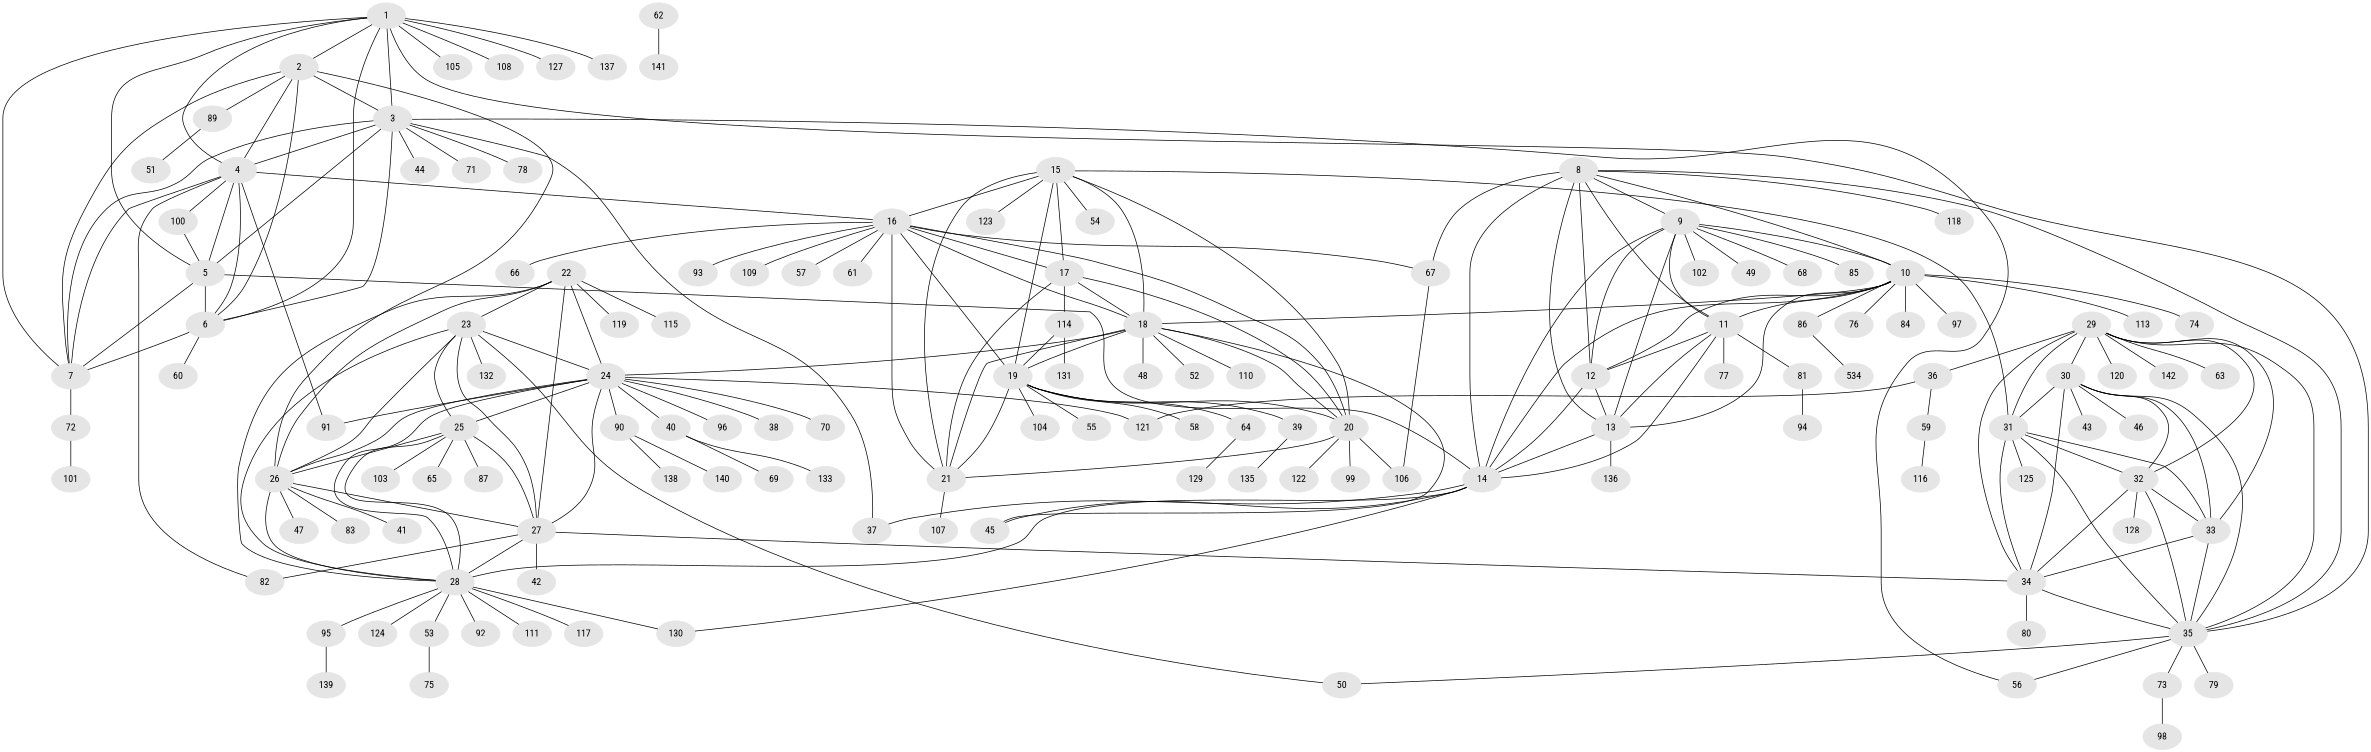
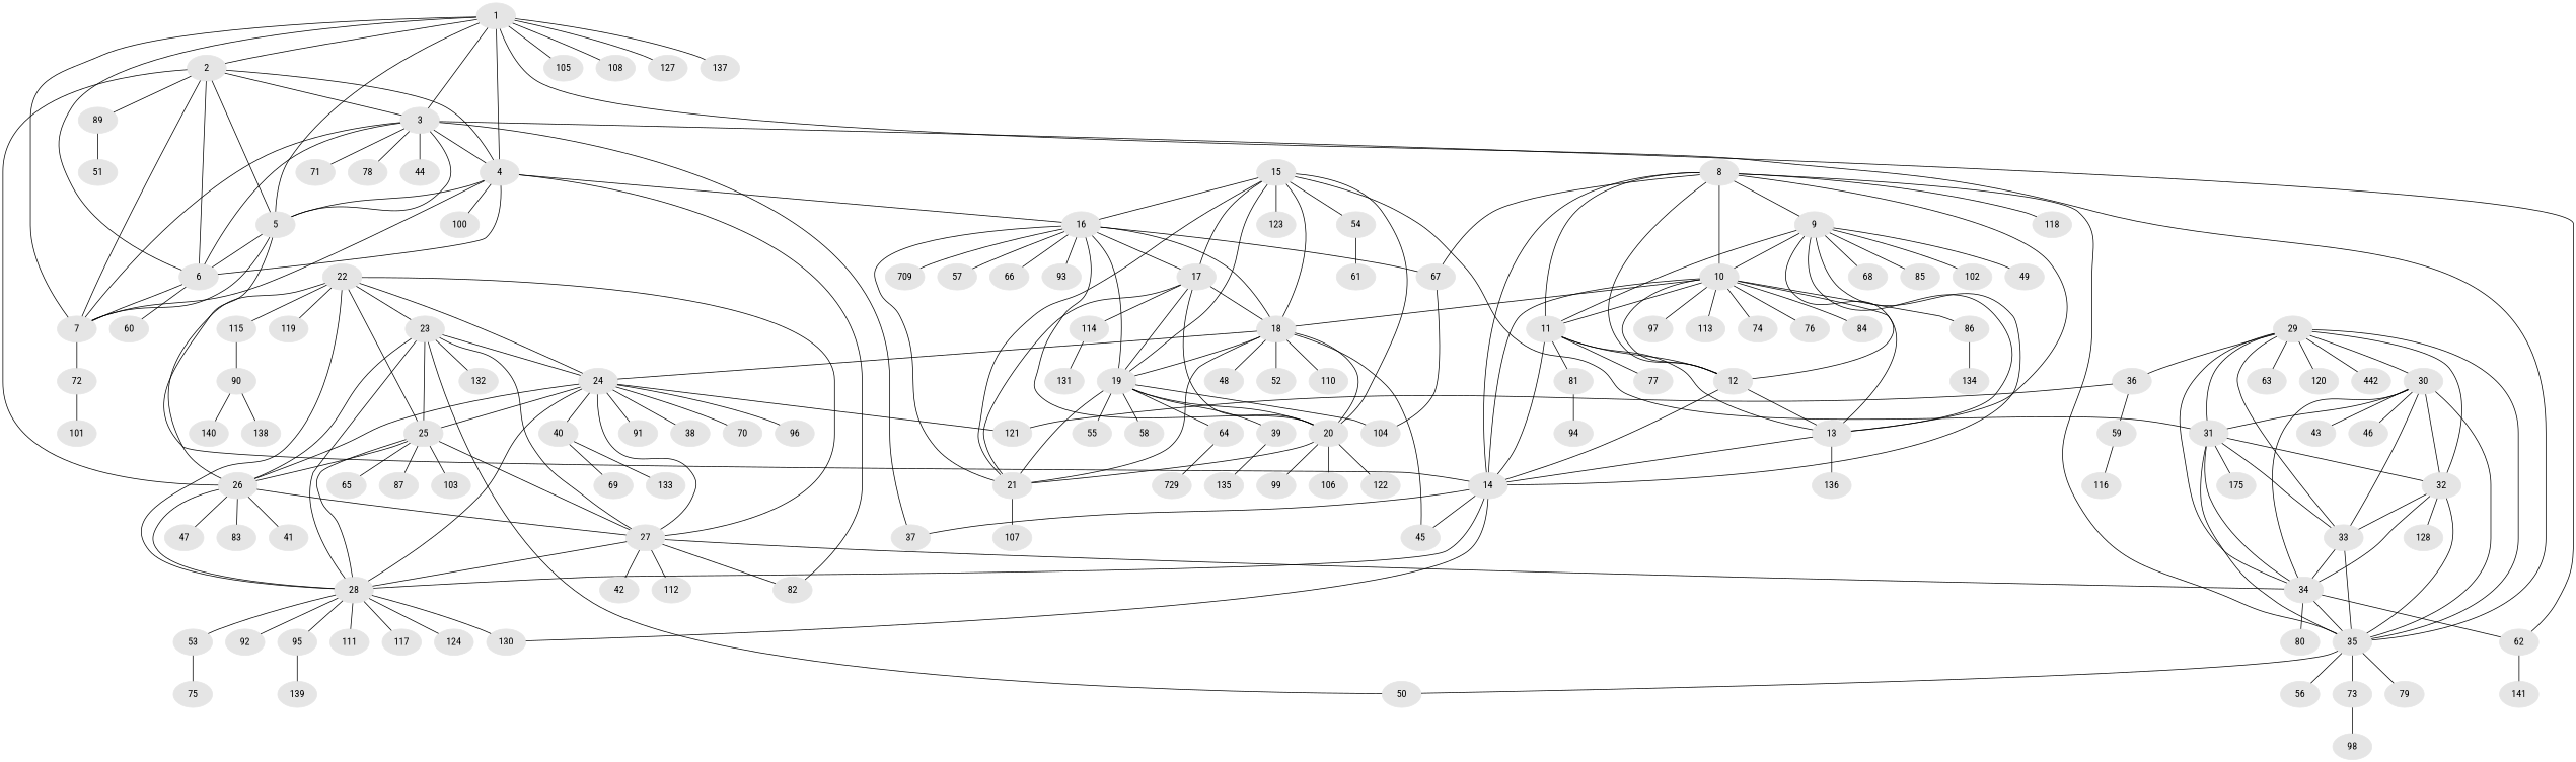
  graph {
    fontname="Roboto Condensed"
    node [color=gray90 fontname="Roboto Condensed" style=filled]
    edge [fontname="Roboto Condensed"]
    1
    2
    3
    4
    5
    6
    7
    35
    105
    108
    127
    137
    26
    89
    37
    44
    56
    71
    78
    16
    82
    91
    100
    14
    60
    72
    50
    73
    79
    28
    27
    41
    47
    83
    51
    67
    18
    17
    19
    20
    21
    57
    61
    66
    93
-   109
+   109 [label=709]
    45
    130
    101
    8
    9
    10
    11
    12
    13
    118
    49
    68
    85
    102
    74
    76
    84
    86
    97
    113
    77
    81
    136
    104
    24
    48
    52
    110
-   134 [label=534]
+   134
    94
    53
    92
    95
    111
    117
    124
    15
    31
    54
    123
    114
    39
    55
    58
    64
    99
    106
    122
    107
    34
    32
    33
-   125
+   125 [label=175]
    131
    25
    38
    40
    70
    90
    96
    121
    135
-   129
+   129 [label=729]
    22
    23
    115
    119
    132
    65
    87
    103
    42
+   112
    69
    133
    138
    140
    62
    80
    75
    139
    29
    30
    36
    63
    120
-   142
+   142 [label=442]
    43
    46
    128
    59
    141
    98
    116
    1 -- 2
    1 -- 3
    1 -- 4
    1 -- 5
    1 -- 6
    1 -- 7
    1 -- 35
    1 -- 105
    1 -- 108
    1 -- 127
    1 -- 137
    2 -- 3
    2 -- 4
-   100 -- 5
+   2 -- 5
    2 -- 6
    2 -- 7
    2 -- 26
    2 -- 89
    3 -- 4
    3 -- 5
    3 -- 6
    3 -- 7
    3 -- 37
    3 -- 44
-   3 -- 56
+   3 -- 62
    3 -- 71
    3 -- 78
    4 -- 5
    4 -- 6
    4 -- 7
    4 -- 16
    4 -- 82
-   4 -- 91
    4 -- 100
    5 -- 6
    5 -- 7
    5 -- 14
    6 -- 7
    6 -- 60
    7 -- 72
    35 -- 56
    35 -- 50
    35 -- 73
    35 -- 79
    26 -- 28
    26 -- 27
    26 -- 41
    26 -- 47
    26 -- 83
    89 -- 51
    16 -- 67
    16 -- 18
    16 -- 17
    16 -- 19
    16 -- 20
    16 -- 21
    16 -- 57
-   16 -- 61
+   54 -- 61
    16 -- 66
    16 -- 93
    16 -- 109
    14 -- 37
    14 -- 28
    14 -- 45
    14 -- 130
    72 -- 101
    73 -- 98
    28 -- 130
    28 -- 53
    28 -- 92
    28 -- 95
    28 -- 111
    28 -- 117
    28 -- 124
    27 -- 82
    27 -- 28
    27 -- 34
    27 -- 42
-   67 -- 106
+   27 -- 112
+   67 -- 104
    18 -- 19
    18 -- 20
    18 -- 21
    18 -- 45
    18 -- 24
    18 -- 48
    18 -- 52
    18 -- 110
    17 -- 18
-   114 -- 19
+   17 -- 19
    17 -- 20
    17 -- 21
    17 -- 114
    19 -- 20
    19 -- 21
    19 -- 104
    19 -- 39
    19 -- 55
    19 -- 58
    19 -- 64
    20 -- 21
    20 -- 99
    20 -- 106
    20 -- 122
    21 -- 107
    8 -- 35
    8 -- 14
    8 -- 67
    8 -- 9
    8 -- 10
    8 -- 11
    8 -- 12
    8 -- 13
    8 -- 118
    9 -- 14
    9 -- 10
    9 -- 11
    9 -- 12
    9 -- 13
    9 -- 49
    9 -- 68
    9 -- 85
    9 -- 102
    10 -- 14
    10 -- 18
    10 -- 11
    10 -- 12
    10 -- 13
    10 -- 74
    10 -- 76
    10 -- 84
    10 -- 86
    10 -- 97
    10 -- 113
    11 -- 14
    11 -- 12
    11 -- 13
    11 -- 77
    11 -- 81
    12 -- 14
    12 -- 13
    13 -- 14
    13 -- 136
    86 -- 134
    81 -- 94
    24 -- 26
    24 -- 91
    24 -- 28
    24 -- 27
    24 -- 25
    24 -- 38
    24 -- 40
    24 -- 70
-   24 -- 90
+   115 -- 90
    24 -- 96
    24 -- 121
    53 -- 75
    95 -- 139
    15 -- 16
    15 -- 18
    15 -- 17
    15 -- 19
    15 -- 20
    15 -- 21
    15 -- 31
    15 -- 54
    15 -- 123
    31 -- 35
    31 -- 34
    31 -- 32
    31 -- 33
    31 -- 125
    114 -- 131
    39 -- 135
    64 -- 129
    34 -- 35
+   34 -- 62
    34 -- 80
    32 -- 35
    32 -- 34
    32 -- 33
    32 -- 128
    33 -- 35
    33 -- 34
    25 -- 26
    25 -- 28
    25 -- 27
    25 -- 65
    25 -- 87
    25 -- 103
    40 -- 69
    40 -- 133
    90 -- 138
    90 -- 140
    22 -- 26
    22 -- 28
    22 -- 27
    22 -- 24
+   22 -- 25
    22 -- 23
    22 -- 115
    22 -- 119
    23 -- 26
    23 -- 50
    23 -- 28
    23 -- 27
    23 -- 24
    23 -- 25
    23 -- 132
    62 -- 141
    29 -- 35
    29 -- 31
    29 -- 34
    29 -- 32
    29 -- 33
    29 -- 30
    29 -- 36
    29 -- 63
    29 -- 120
    29 -- 142
    30 -- 35
    30 -- 31
    30 -- 34
    30 -- 32
    30 -- 33
    30 -- 43
    30 -- 46
    36 -- 121
    36 -- 59
    59 -- 116
  }
